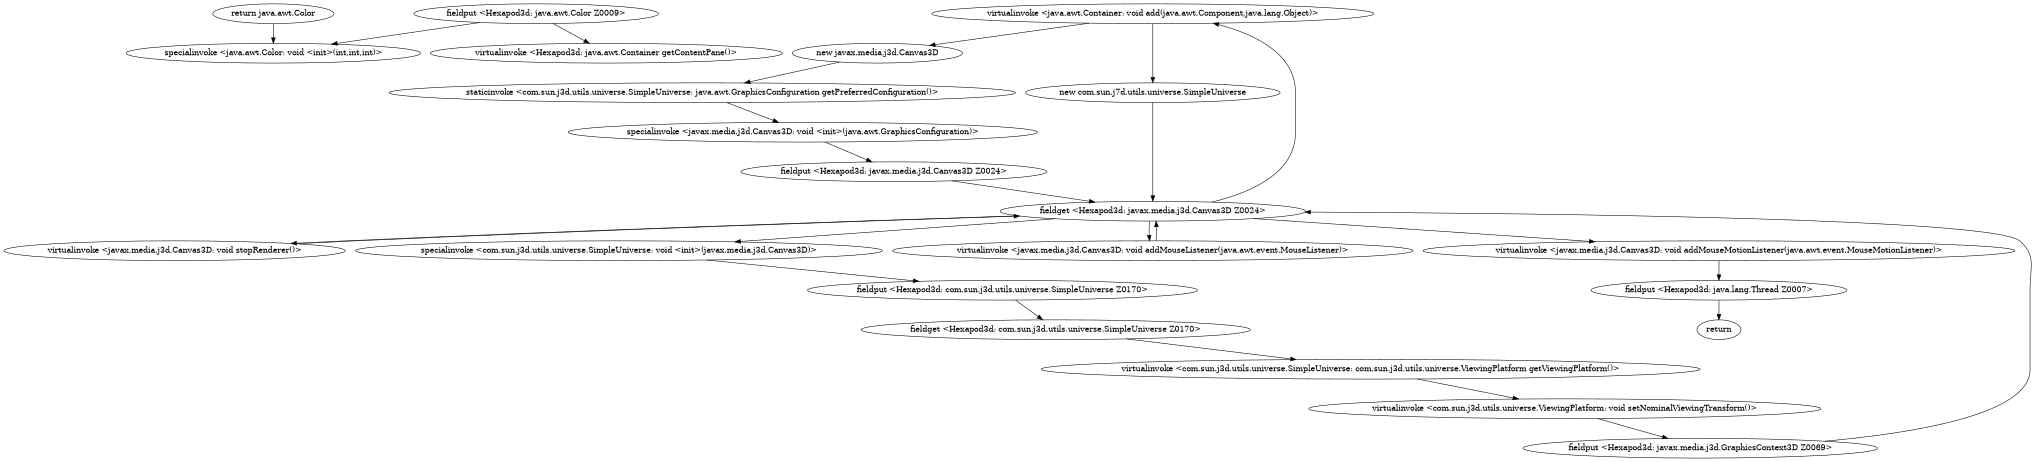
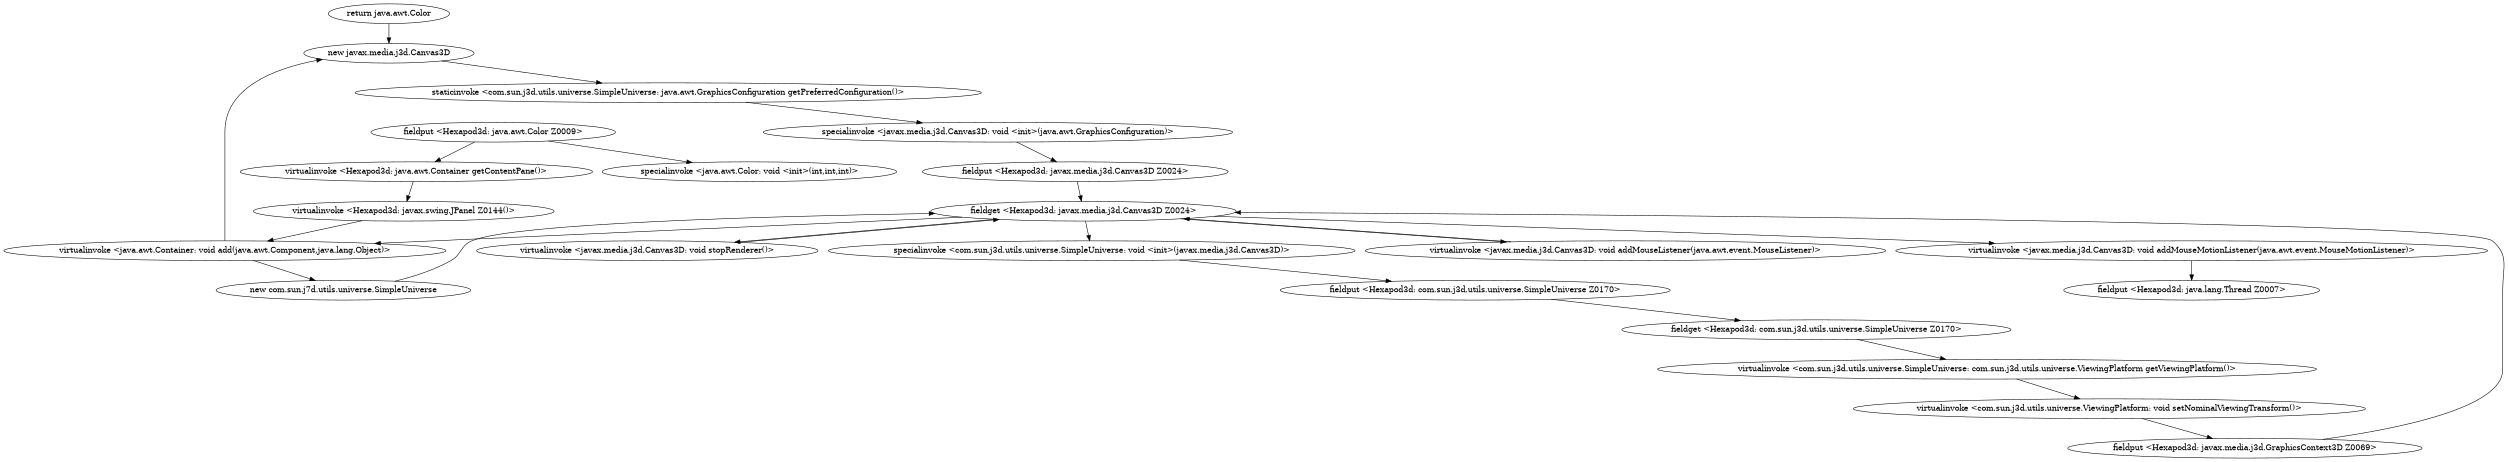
  digraph {
    n1 [label="return java.awt.Color"]
    "specialinvoke <java.awt.Color: void <init>(int,int,int)>"
    "fieldput <Hexapod3d: java.awt.Color Z0009>"
    "virtualinvoke <Hexapod3d: java.awt.Container getContentPane()>"
+   "virtualinvoke <Hexapod3d: javax.swing.JPanel Z0144()>"
    "virtualinvoke <java.awt.Container: void add(java.awt.Component,java.lang.Object)>"
    "new javax.media.j3d.Canvas3D"
    n8 [label="new com.sun.j7d.utils.universe.SimpleUniverse"]
    "staticinvoke <com.sun.j3d.utils.universe.SimpleUniverse: java.awt.GraphicsConfiguration getPreferredConfiguration()>"
    "fieldget <Hexapod3d: javax.media.j3d.Canvas3D Z0024>"
    "specialinvoke <javax.media.j3d.Canvas3D: void <init>(java.awt.GraphicsConfiguration)>"
    "fieldput <Hexapod3d: javax.media.j3d.Canvas3D Z0024>"
    "virtualinvoke <javax.media.j3d.Canvas3D: void stopRenderer()>"
    "specialinvoke <com.sun.j3d.utils.universe.SimpleUniverse: void <init>(javax.media.j3d.Canvas3D)>"
    "virtualinvoke <javax.media.j3d.Canvas3D: void addMouseListener(java.awt.event.MouseListener)>"
    "virtualinvoke <javax.media.j3d.Canvas3D: void addMouseMotionListener(java.awt.event.MouseMotionListener)>"
    "fieldput <Hexapod3d: com.sun.j3d.utils.universe.SimpleUniverse Z0170>"
    "fieldput <Hexapod3d: java.lang.Thread Z0007>"
    "fieldget <Hexapod3d: com.sun.j3d.utils.universe.SimpleUniverse Z0170>"
    "virtualinvoke <com.sun.j3d.utils.universe.SimpleUniverse: com.sun.j3d.utils.universe.ViewingPlatform getViewingPlatform()>"
    "virtualinvoke <com.sun.j3d.utils.universe.ViewingPlatform: void setNominalViewingTransform()>"
    "fieldput <Hexapod3d: javax.media.j3d.GraphicsContext3D Z0069>"
-   return
-   n1 -> "specialinvoke <java.awt.Color: void <init>(int,int,int)>"
+   n1 -> "new javax.media.j3d.Canvas3D"
    "fieldput <Hexapod3d: java.awt.Color Z0009>" -> "specialinvoke <java.awt.Color: void <init>(int,int,int)>"
    "fieldput <Hexapod3d: java.awt.Color Z0009>" -> "virtualinvoke <Hexapod3d: java.awt.Container getContentPane()>"
+   "virtualinvoke <Hexapod3d: java.awt.Container getContentPane()>" -> "virtualinvoke <Hexapod3d: javax.swing.JPanel Z0144()>"
+   "virtualinvoke <Hexapod3d: javax.swing.JPanel Z0144()>" -> "virtualinvoke <java.awt.Container: void add(java.awt.Component,java.lang.Object)>"
    "virtualinvoke <java.awt.Container: void add(java.awt.Component,java.lang.Object)>" -> "new javax.media.j3d.Canvas3D"
    "virtualinvoke <java.awt.Container: void add(java.awt.Component,java.lang.Object)>" -> n8
    "new javax.media.j3d.Canvas3D" -> "staticinvoke <com.sun.j3d.utils.universe.SimpleUniverse: java.awt.GraphicsConfiguration getPreferredConfiguration()>"
    n8 -> "fieldget <Hexapod3d: javax.media.j3d.Canvas3D Z0024>"
    "staticinvoke <com.sun.j3d.utils.universe.SimpleUniverse: java.awt.GraphicsConfiguration getPreferredConfiguration()>" -> "specialinvoke <javax.media.j3d.Canvas3D: void <init>(java.awt.GraphicsConfiguration)>"
    "fieldget <Hexapod3d: javax.media.j3d.Canvas3D Z0024>" -> "virtualinvoke <java.awt.Container: void add(java.awt.Component,java.lang.Object)>"
    "fieldget <Hexapod3d: javax.media.j3d.Canvas3D Z0024>" -> "virtualinvoke <javax.media.j3d.Canvas3D: void stopRenderer()>"
    "fieldget <Hexapod3d: javax.media.j3d.Canvas3D Z0024>" -> "specialinvoke <com.sun.j3d.utils.universe.SimpleUniverse: void <init>(javax.media.j3d.Canvas3D)>"
    "fieldget <Hexapod3d: javax.media.j3d.Canvas3D Z0024>" -> "virtualinvoke <javax.media.j3d.Canvas3D: void addMouseListener(java.awt.event.MouseListener)>"
    "fieldget <Hexapod3d: javax.media.j3d.Canvas3D Z0024>" -> "virtualinvoke <javax.media.j3d.Canvas3D: void addMouseMotionListener(java.awt.event.MouseMotionListener)>"
    "specialinvoke <javax.media.j3d.Canvas3D: void <init>(java.awt.GraphicsConfiguration)>" -> "fieldput <Hexapod3d: javax.media.j3d.Canvas3D Z0024>"
    "fieldput <Hexapod3d: javax.media.j3d.Canvas3D Z0024>" -> "fieldget <Hexapod3d: javax.media.j3d.Canvas3D Z0024>"
    "virtualinvoke <javax.media.j3d.Canvas3D: void stopRenderer()>" -> "fieldget <Hexapod3d: javax.media.j3d.Canvas3D Z0024>"
    "specialinvoke <com.sun.j3d.utils.universe.SimpleUniverse: void <init>(javax.media.j3d.Canvas3D)>" -> "fieldput <Hexapod3d: com.sun.j3d.utils.universe.SimpleUniverse Z0170>"
    "virtualinvoke <javax.media.j3d.Canvas3D: void addMouseListener(java.awt.event.MouseListener)>" -> "fieldget <Hexapod3d: javax.media.j3d.Canvas3D Z0024>"
    "virtualinvoke <javax.media.j3d.Canvas3D: void addMouseMotionListener(java.awt.event.MouseMotionListener)>" -> "fieldput <Hexapod3d: java.lang.Thread Z0007>"
    "fieldput <Hexapod3d: com.sun.j3d.utils.universe.SimpleUniverse Z0170>" -> "fieldget <Hexapod3d: com.sun.j3d.utils.universe.SimpleUniverse Z0170>"
-   "fieldput <Hexapod3d: java.lang.Thread Z0007>" -> return
    "fieldget <Hexapod3d: com.sun.j3d.utils.universe.SimpleUniverse Z0170>" -> "virtualinvoke <com.sun.j3d.utils.universe.SimpleUniverse: com.sun.j3d.utils.universe.ViewingPlatform getViewingPlatform()>"
    "virtualinvoke <com.sun.j3d.utils.universe.SimpleUniverse: com.sun.j3d.utils.universe.ViewingPlatform getViewingPlatform()>" -> "virtualinvoke <com.sun.j3d.utils.universe.ViewingPlatform: void setNominalViewingTransform()>"
    "virtualinvoke <com.sun.j3d.utils.universe.ViewingPlatform: void setNominalViewingTransform()>" -> "fieldput <Hexapod3d: javax.media.j3d.GraphicsContext3D Z0069>"
    "fieldput <Hexapod3d: javax.media.j3d.GraphicsContext3D Z0069>" -> "fieldget <Hexapod3d: javax.media.j3d.Canvas3D Z0024>"
  }
